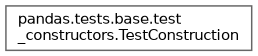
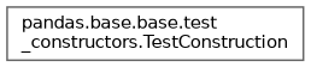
  digraph {
    rankdir=LR
-   n1 [color=grey40 fillcolor=white fontname=Helvetica fontsize=10 height=0.2 label="pandas.tests.base.test\l_constructors.TestConstruction" shape=box style=filled width=0.4]
+   n1 [color=grey40 fillcolor=white fontname=Helvetica fontsize=10 height=0.2 label="pandas.base.base.test\l_constructors.TestConstruction" shape=box style=filled width=0.4]
  }
